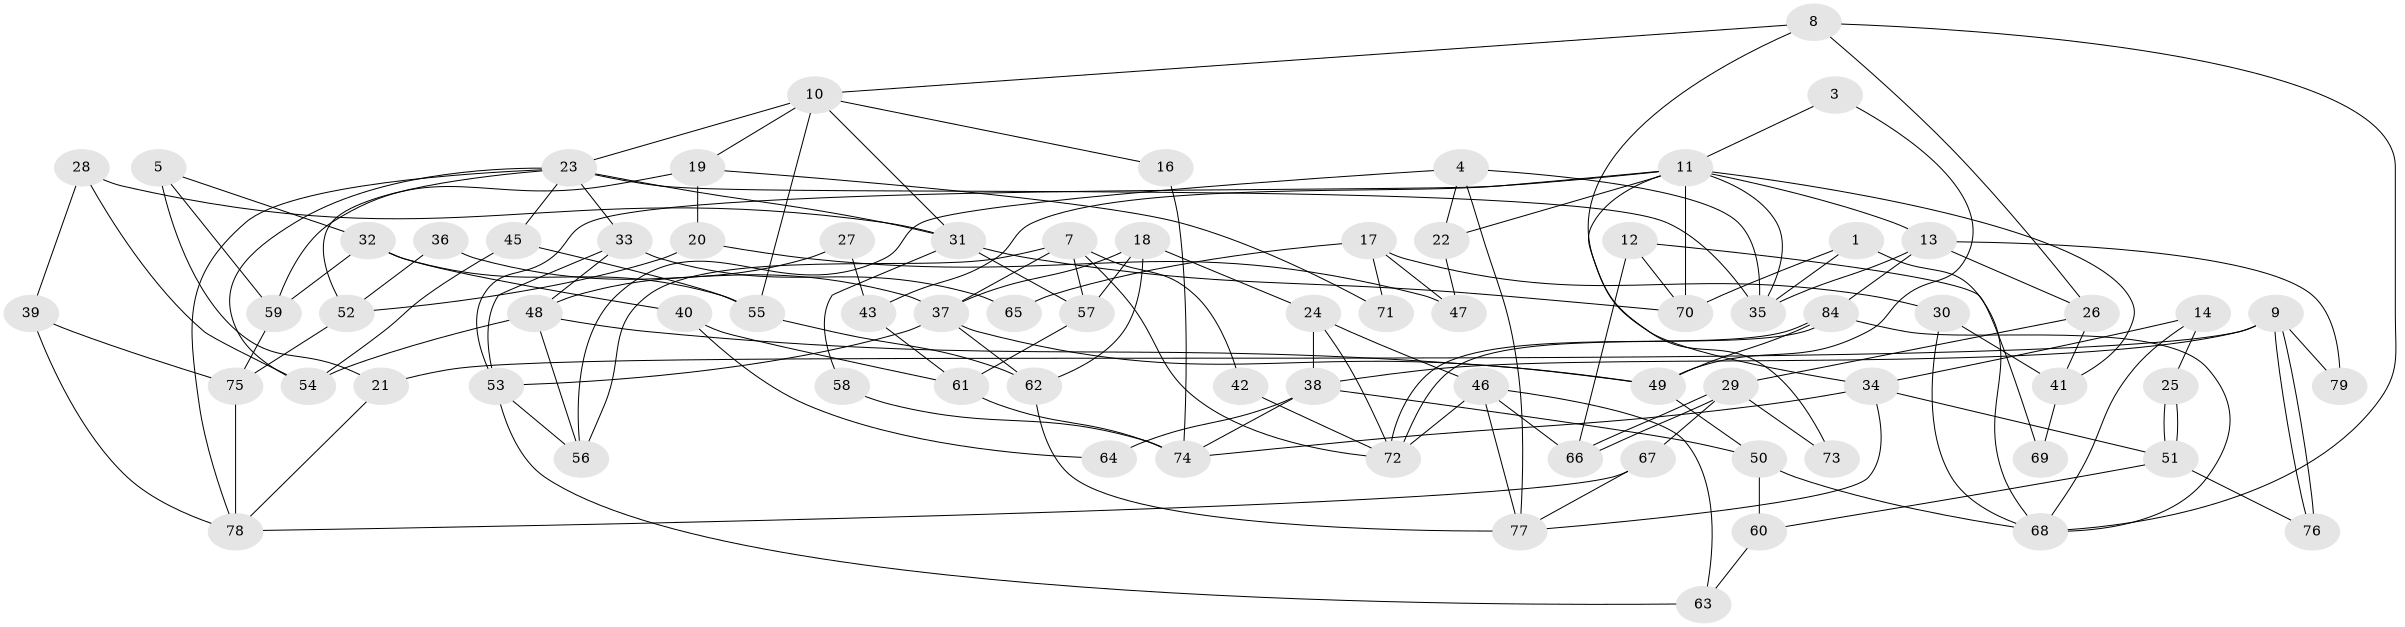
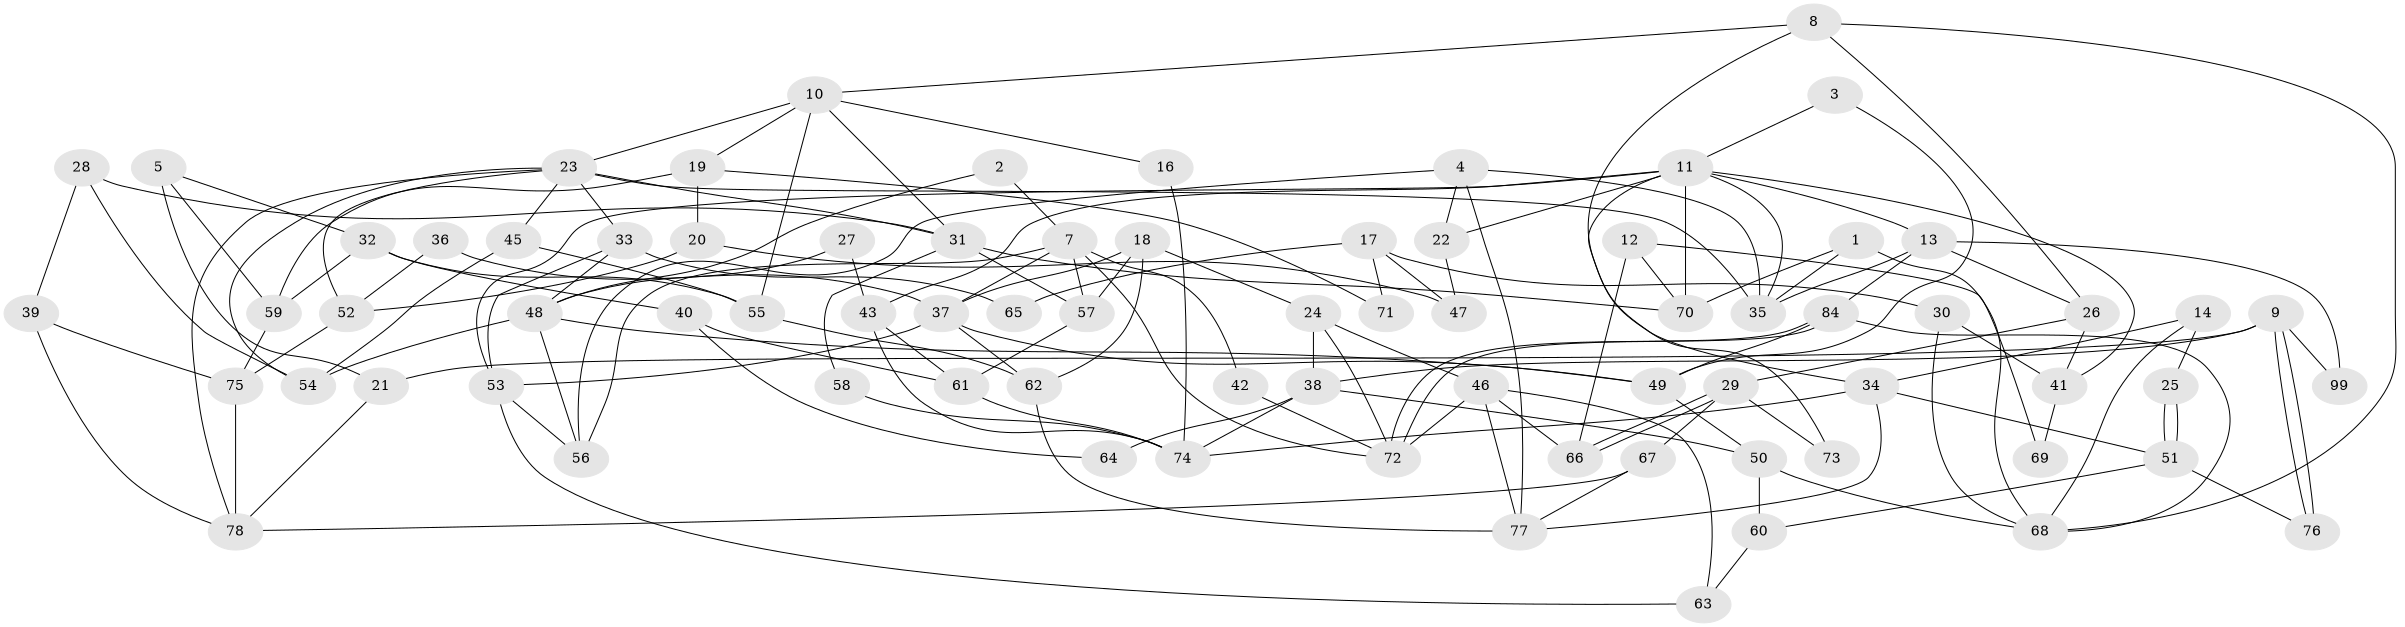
  graph {
    node [color=gray90 style=filled]
    1
    35
    68
    70
+   2
    7
    48
    56
    37
    42
    57
    72
    49
    54
    3
    11
    22
    13
    41
    43
    53
    73
    50
    4
    77
    47
    5
    21
    32
    59
    78
    55
    40
    75
    26
    29
    62
    61
    8
    10
    34
    16
    19
    23
    31
    74
    51
    9
    38
    76
-   79
+   79 [label=99]
    64
    71
    20
    52
    33
    45
    58
    n59 [label=84]
    69
    63
    12
    66
    14
    25
    24
    46
    17
    30
    65
    18
    60
    67
    27
    28
    39
    36
    1 -- 35
    1 -- 68
    1 -- 70
+   2 -- 7
+   2 -- 48
    7 -- 56
    7 -- 37
    7 -- 42
    7 -- 57
    7 -- 72
    48 -- 56
    48 -- 49
    48 -- 54
    37 -- 49
    37 -- 53
    37 -- 62
    42 -- 72
    57 -- 61
    49 -- 50
    3 -- 49
    3 -- 11
    11 -- 35
    11 -- 70
    11 -- 22
    11 -- 13
    11 -- 41
    11 -- 43
    11 -- 53
    11 -- 73
    22 -- 47
    13 -- 35
    13 -- 26
    13 -- 79
    13 -- n59
    41 -- 69
    43 -- 61
+   43 -- 74
    53 -- 56
    53 -- 63
    50 -- 68
    50 -- 60
    4 -- 35
    4 -- 56
    4 -- 22
    4 -- 77
    5 -- 21
    5 -- 32
    5 -- 59
    21 -- 78
    32 -- 59
    32 -- 55
    32 -- 40
    59 -- 75
    55 -- 62
    40 -- 61
    40 -- 64
    75 -- 78
    26 -- 41
    26 -- 29
    29 -- 73
    29 -- 66
    29 -- 66
    29 -- 67
    62 -- 77
    61 -- 74
    8 -- 68
    8 -- 26
    8 -- 10
    8 -- 34
    10 -- 55
    10 -- 16
    10 -- 19
    10 -- 23
    10 -- 31
    34 -- 77
    34 -- 74
    34 -- 51
    16 -- 74
    19 -- 59
    19 -- 71
    19 -- 20
    23 -- 35
    23 -- 54
    23 -- 78
    23 -- 31
    23 -- 52
    23 -- 33
    23 -- 45
    31 -- 70
    31 -- 57
    31 -- 58
    51 -- 76
    51 -- 60
    9 -- 21
    9 -- 38
    9 -- 76
    9 -- 76
    9 -- 79
    38 -- 50
    38 -- 74
    38 -- 64
    20 -- 47
    20 -- 52
    52 -- 75
    33 -- 48
    33 -- 53
    33 -- 65
    45 -- 54
    45 -- 55
    58 -- 74
    n59 -- 68
    n59 -- 72
    n59 -- 72
    n59 -- 49
    12 -- 70
    12 -- 69
    12 -- 66
    14 -- 68
    14 -- 34
    14 -- 25
    25 -- 51
    25 -- 51
    24 -- 72
    24 -- 38
    24 -- 46
    46 -- 72
    46 -- 77
    46 -- 63
    46 -- 66
    17 -- 47
    17 -- 71
    17 -- 30
    17 -- 65
    30 -- 68
    30 -- 41
    18 -- 37
    18 -- 57
    18 -- 62
    18 -- 24
    60 -- 63
    67 -- 77
    67 -- 78
    27 -- 48
    27 -- 43
    28 -- 54
    28 -- 31
    28 -- 39
    39 -- 78
    39 -- 75
    36 -- 37
    36 -- 52
  }
